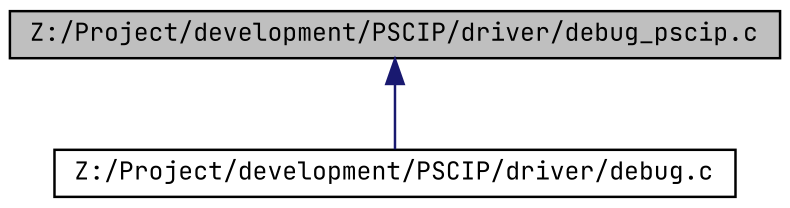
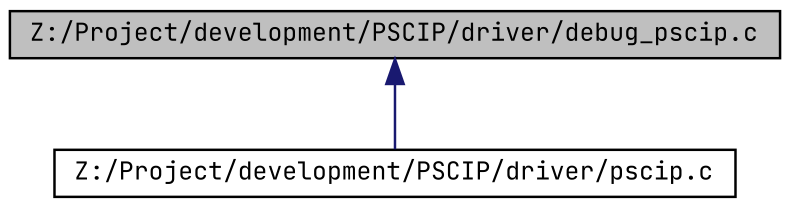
  digraph {
    fontname="JetBrains Mono"
    node [color=black fontname="JetBrains Mono" fontsize=10 shape=record style=filled]
    n1 [fillcolor=grey75 fontcolor=black height=0.2 label="Z:/Project/development/PSCIP/driver/debug_pscip.c" width=0.4]
-   n2 [fillcolor=white height=0.2 label="Z:/Project/development/PSCIP/driver/debug.c" width=0.4]
+   n2 [fillcolor=white height=0.2 label="Z:/Project/development/PSCIP/driver/pscip.c" width=0.4]
    n1 -> n2 [color=midnightblue dir=back fontname="JetBrains Mono" fontsize=10 labelfontname=FreeSans labelfontsize=10 style=solid]
  }
